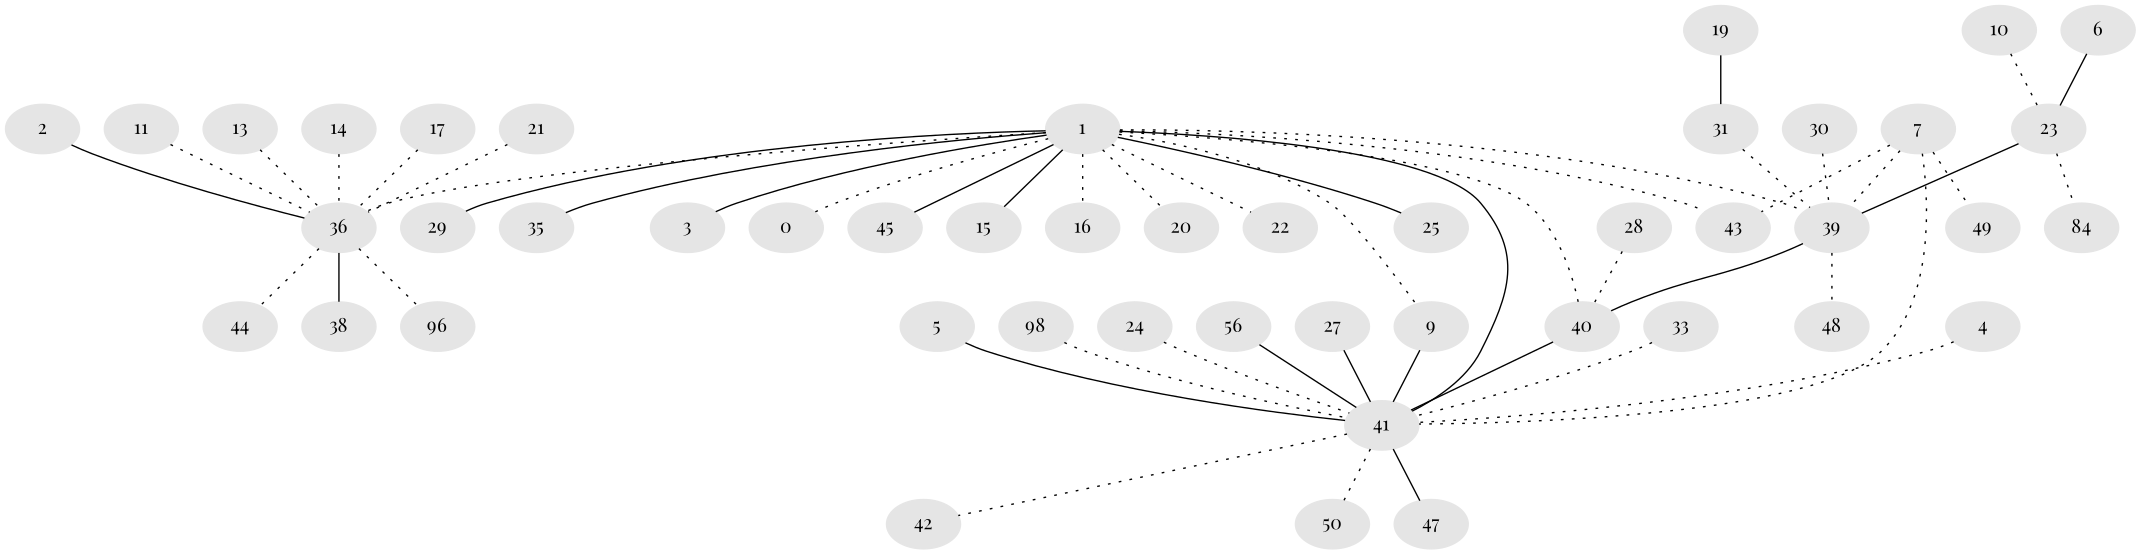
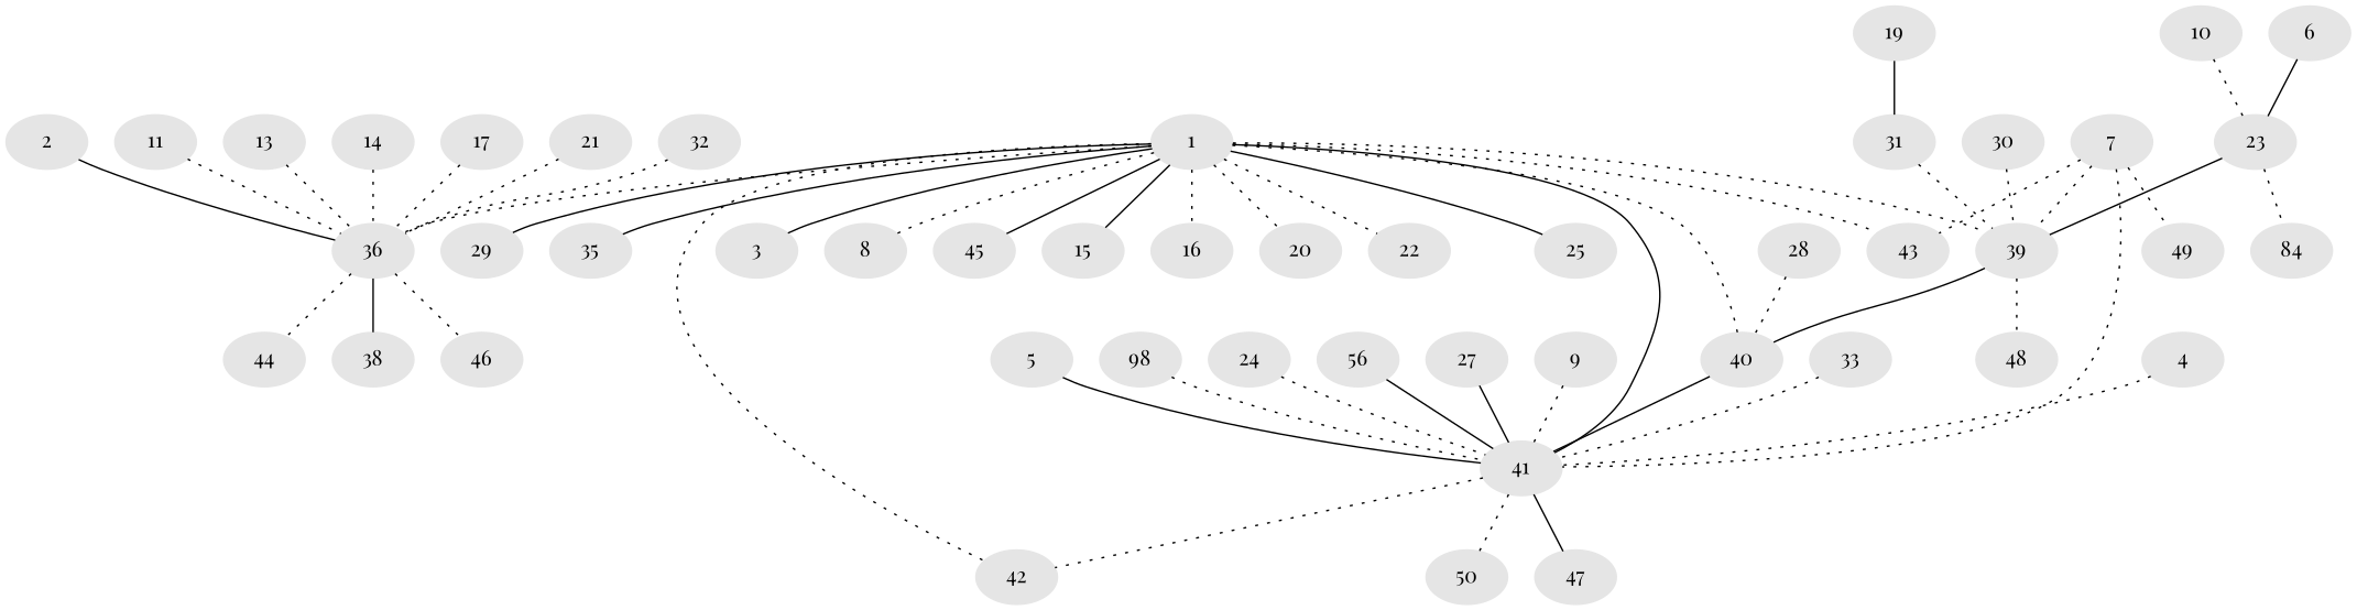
  graph {
    fontname="Playfair Display"
    node [color=gray90 fontname="Playfair Display" style=filled]
    edge [fontname="Playfair Display" style=dotted weight=1.0]
    1
    3
-   8 [label=0]
+   8
    15
    16
    20
    22
    25
    29
    35
    36
    39
    40
    41
    42
    43
    45
    38
    44
-   46 [label=96]
+   46
    48
    47
    50
    2
    4
    5
    6
    23
    n29 [label=84]
    7
    49
    9
    10
    11
    13
    14
    17
    n38 [label=98]
    19
    31
    21
    24
    n43 [label=56]
    27
    28
    30
+   32
    33
    1 -- 3 [style=solid]
    1 -- 8
    1 -- 15 [style=solid]
    1 -- 16
    1 -- 20
    1 -- 22
    1 -- 25 [style=solid]
    1 -- 29 [style=solid]
    1 -- 35 [style=solid]
    1 -- 36
    1 -- 39
    1 -- 40
    1 -- 41 [style=solid]
-   1 -- 9
+   1 -- 42
    1 -- 43
    1 -- 45 [style=solid]
    36 -- 38 [style=solid]
    36 -- 44
    36 -- 46
    39 -- 40 [style=solid]
    39 -- 48
    40 -- 41 [style=solid]
    41 -- 42
    41 -- 47 [style=solid]
    41 -- 50
    2 -- 36 [style=solid]
    4 -- 41
    5 -- 41 [style=solid]
    6 -- 23 [style=solid]
    23 -- 39 [style=solid]
    23 -- n29
    7 -- 39
    7 -- 41
    7 -- 43
    7 -- 49
-   9 -- 41 [style=solid]
+   9 -- 41
    10 -- 23
    11 -- 36
    13 -- 36
    14 -- 36
    17 -- 36
    n38 -- 41
    19 -- 31 [style=solid]
    31 -- 39
    21 -- 36
    24 -- 41
    n43 -- 41 [style=solid]
    27 -- 41 [style=solid]
    28 -- 40
    30 -- 39
+   32 -- 36
    33 -- 41
  }
